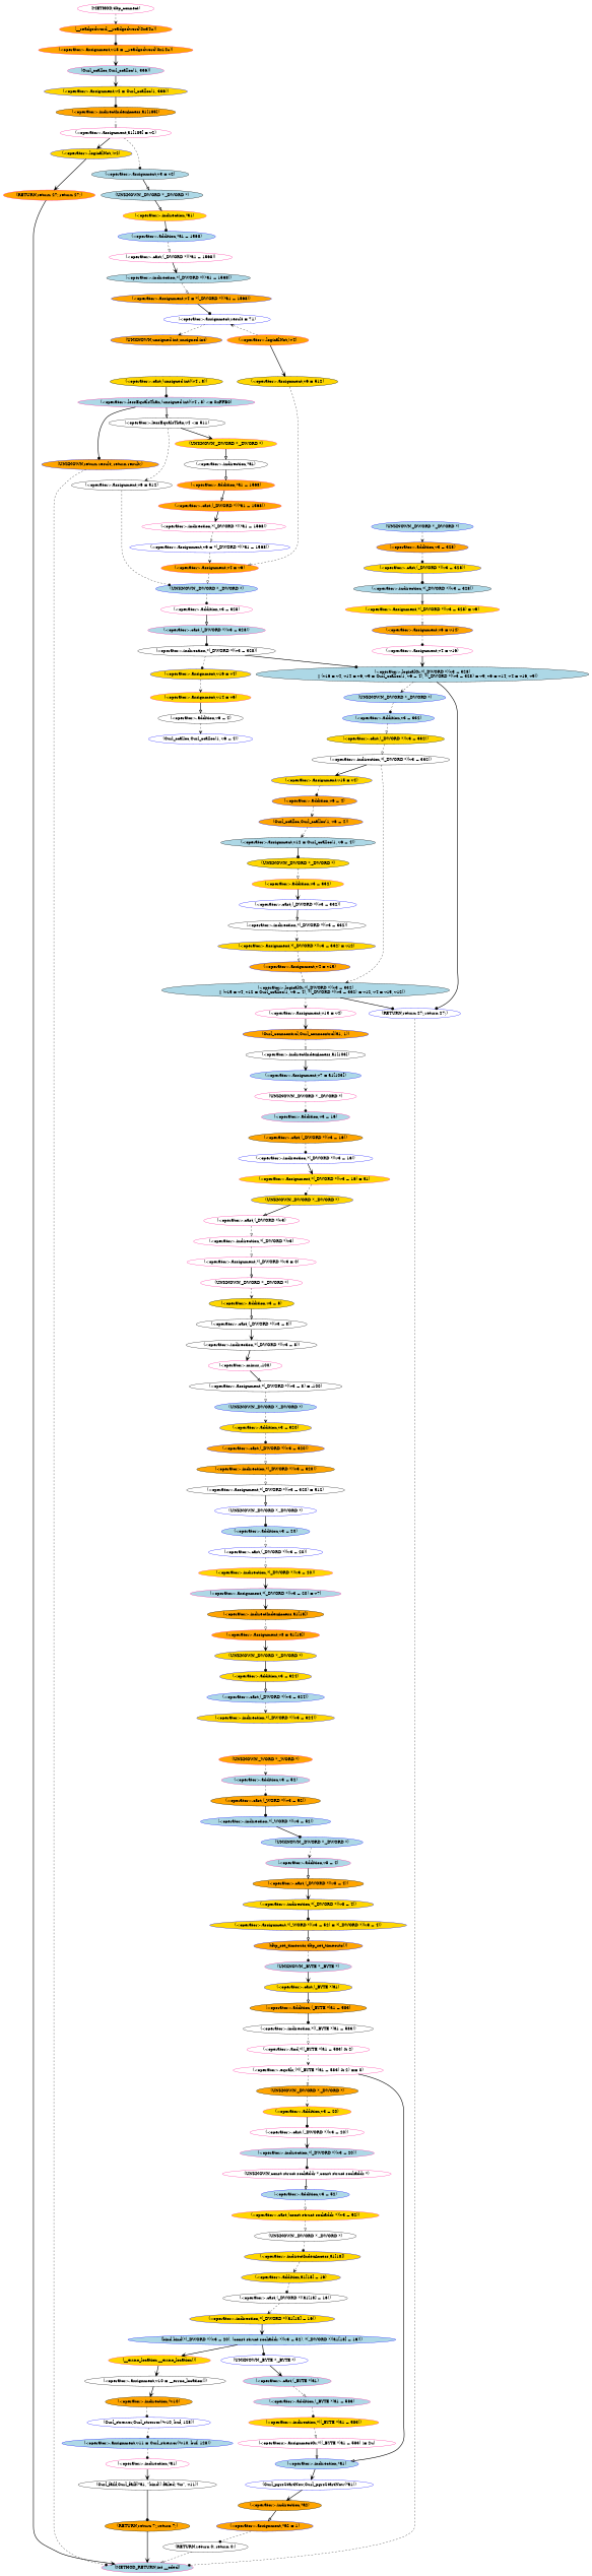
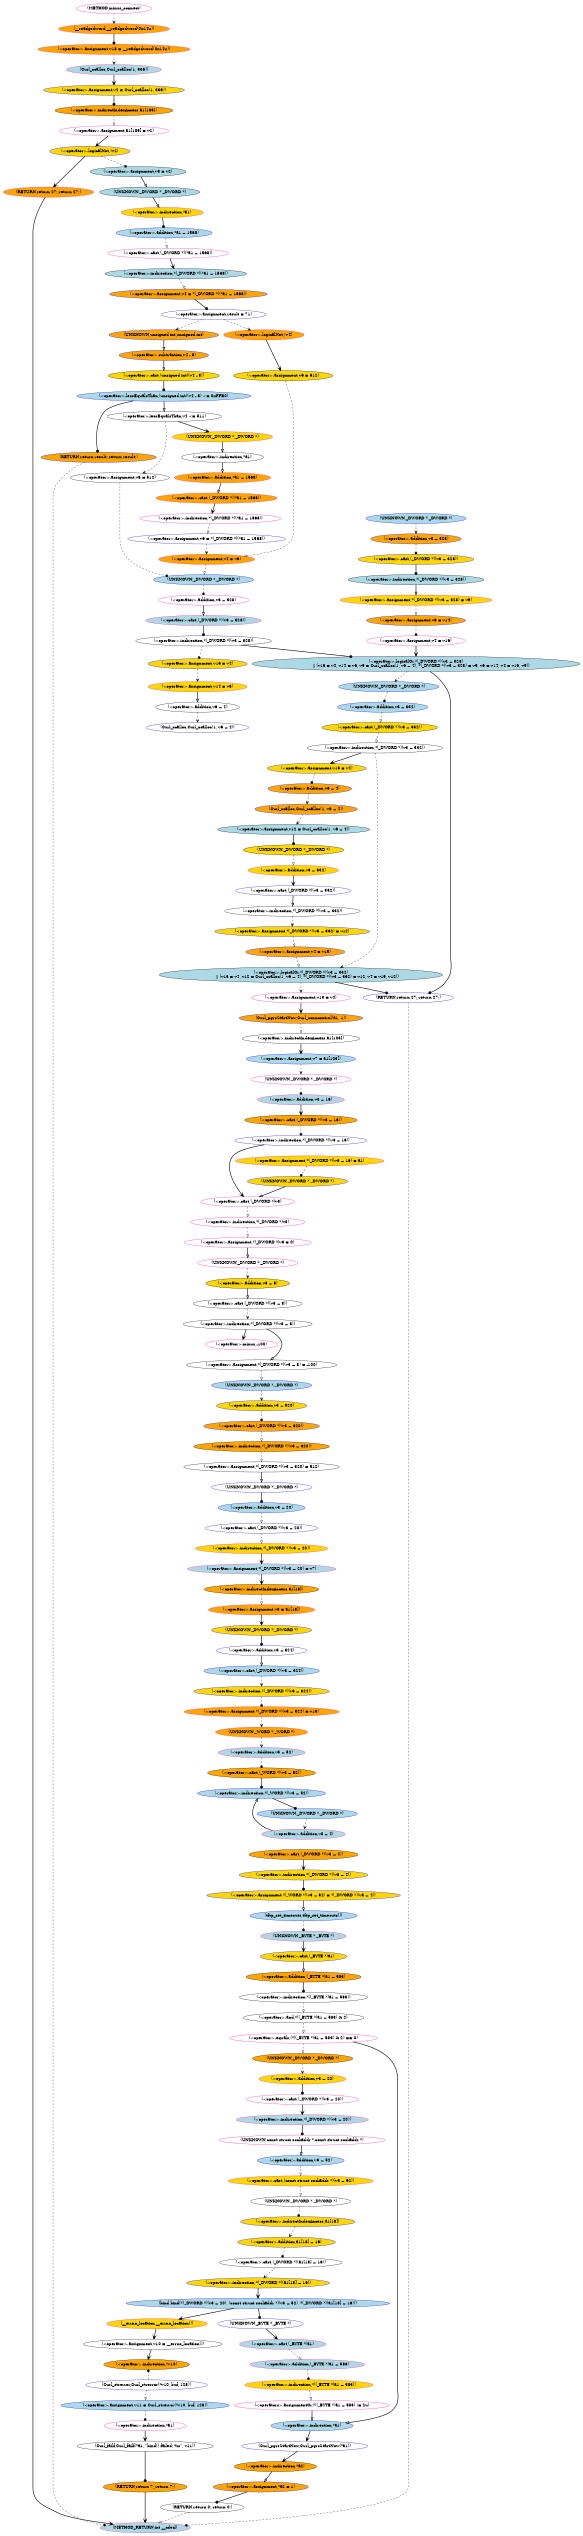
  digraph {
    node [color=blue fillcolor=white style=filled]
    edge [arrowhead=vee style=bold]
    n1 [color=deeppink fillcolor=orange label="(<operator>.assignment,v18 = __readgsdword(0x14u))"]
    n2 [color=deeppink fillcolor=lightblue label="(Curl_ccalloc,Curl_ccalloc(1, 336))"]
    n3 [fillcolor=gold label="(<operator>.assignment,v2 = Curl_ccalloc(1, 336))"]
-   n4 [color=deeppink fillcolor=orange label="(__readgsdword,__readgsdword(0x34u))"]
+   n4 [color=deeppink fillcolor=orange label="(__readgsdword,__readgsdword(0x14u))"]
    n5 [color=black fillcolor=orange label="(<operator>.indirectIndexAccess,a1[185])"]
    n6 [color=deeppink label="(<operator>.assignment,a1[185] = v2)"]
    n7 [fillcolor=gold label="(<operator>.logicalNot,!v2)"]
    n8 [color=deeppink fillcolor=orange label="(RETURN,return 27;,return 27;)"]
    n9 [color=black fillcolor=lightblue label="(<operator>.assignment,v3 = v2)"]
    n10 [color=deeppink fillcolor=lightblue label="(METHOD_RETURN,int __cdecl)"]
    n11 [color=black fillcolor=lightblue label="(UNKNOWN,_DWORD *,_DWORD *)"]
    n12 [color=deeppink fillcolor=gold label="(<operator>.indirection,*a1)"]
    n13 [fillcolor=orange label="(<operator>.assignment,v4 = *(_DWORD *)(*a1 + 1568))"]
    n14 [label="(<operator>.assignment,result = 71)"]
    n15 [color=deeppink fillcolor=orange label="(<operator>.logicalNot,!v4)"]
    n16 [color=black fillcolor=gold label="(<operator>.assignment,v6 = 512)"]
    n17 [color=black fillcolor=lightblue label="(<operator>.indirection,*(_DWORD *)(*a1 + 1568))"]
    n18 [color=deeppink label="(<operator>.cast,(_DWORD *)(*a1 + 1568))"]
    n19 [fillcolor=lightblue label="(<operator>.addition,*a1 + 1568)"]
    n20 [color=deeppink fillcolor=orange label="(<operator>.assignment,v4 = v6)"]
    n21 [fillcolor=orange label="(UNKNOWN,unsigned int,unsigned int)"]
    n22 [fillcolor=lightblue label="(UNKNOWN,_DWORD *,_DWORD *)"]
-   n24 [color=deeppink fillcolor=lightblue label="(<operator>.lessEqualsThan,(unsigned int)(v4 - 8) <= 0xFFB0)"]
+   n23 [fillcolor=orange label="(<operator>.subtraction,v4 - 8)"]
+   n24 [fillcolor=lightblue label="(<operator>.lessEqualsThan,(unsigned int)(v4 - 8) <= 0xFFB0)"]
    n25 [color=black label="(<operator>.lessEqualsThan,v4 <= 511)"]
-   n26 [fillcolor=orange label="(UNKNOWN,return result;,return result;)"]
+   n26 [fillcolor=orange label="(RETURN,return result;,return result;)"]
    n27 [color=black label="(<operator>.assignment,v6 = 512)"]
    n28 [color=deeppink fillcolor=gold label="(UNKNOWN,_DWORD *,_DWORD *)"]
    n29 [color=black fillcolor=gold label="(<operator>.cast,(unsigned int)(v4 - 8))"]
    n30 [color=black label="(<operator>.indirection,*a1)"]
    n31 [color=deeppink label="(<operator>.addition,v3 + 328)"]
    n32 [color=black fillcolor=lightblue label="(<operator>.logicalOr,*(_DWORD *)(v3 + 328)\n        || (v16 = v4, v14 = v6, v9 = Curl_ccalloc(1, v6 + 4), *(_DWORD *)(v3 + 328) = v9, v6 = v14, v4 = v16, v9))"]
    n33 [fillcolor=lightblue label="(UNKNOWN,_DWORD *,_DWORD *)"]
    n34 [label="(RETURN,return 27;,return 27;)"]
    n35 [fillcolor=lightblue label="(<operator>.addition,v3 + 332)"]
    n36 [color=black label="(<operator>.indirection,*(_DWORD *)(v3 + 328))"]
    n37 [fillcolor=gold label="(<operator>.assignment,v16 = v4)"]
    n38 [color=deeppink fillcolor=gold label="(<operator>.assignment,v14 = v6)"]
    n39 [color=deeppink fillcolor=lightblue label="(<operator>.cast,(_DWORD *)(v3 + 328))"]
    n40 [color=black label="(<operator>.addition,v6 + 4)"]
    n41 [label="(Curl_ccalloc,Curl_ccalloc(1, v6 + 4))"]
    n42 [fillcolor=lightblue label="(UNKNOWN,_DWORD *,_DWORD *)"]
    n43 [fillcolor=orange label="(<operator>.addition,v3 + 328)"]
    n44 [color=deeppink fillcolor=gold label="(<operator>.assignment,*(_DWORD *)(v3 + 328) = v9)"]
    n45 [fillcolor=orange label="(<operator>.assignment,v6 = v14)"]
    n46 [color=deeppink label="(<operator>.assignment,v4 = v16)"]
    n47 [color=black fillcolor=lightblue label="(<operator>.indirection,*(_DWORD *)(v3 + 328))"]
    n48 [fillcolor=gold label="(<operator>.cast,(_DWORD *)(v3 + 328))"]
    n49 [color=black fillcolor=lightblue label="(<operator>.logicalOr,*(_DWORD *)(v3 + 332)\n          || (v15 = v4, v12 = Curl_ccalloc(1, v6 + 4), *(_DWORD *)(v3 + 332) = v12, v4 = v15, v12))"]
    n50 [color=deeppink label="(<operator>.assignment,v13 = v4)"]
-   n51 [fillcolor=orange label="(Curl_conncontrol,Curl_conncontrol(a1, 1))"]
+   n51 [fillcolor=orange label="(Curl_pgrsStartNow,Curl_conncontrol(a1, 1))"]
    n52 [color=black label="(<operator>.indirection,*(_DWORD *)(v3 + 332))"]
    n53 [fillcolor=gold label="(<operator>.assignment,v15 = v4)"]
    n54 [fillcolor=orange label="(<operator>.addition,v6 + 4)"]
    n55 [color=black fillcolor=gold label="(<operator>.cast,(_DWORD *)(v3 + 332))"]
    n56 [fillcolor=orange label="(Curl_ccalloc,Curl_ccalloc(1, v6 + 4))"]
    n57 [color=black fillcolor=lightblue label="(<operator>.assignment,v12 = Curl_ccalloc(1, v6 + 4))"]
    n58 [color=black fillcolor=gold label="(UNKNOWN,_DWORD *,_DWORD *)"]
    n59 [color=deeppink fillcolor=gold label="(<operator>.addition,v3 + 332)"]
    n60 [fillcolor=gold label="(<operator>.assignment,*(_DWORD *)(v3 + 332) = v12)"]
    n61 [fillcolor=orange label="(<operator>.assignment,v4 = v15)"]
    n62 [color=black label="(<operator>.indirection,*(_DWORD *)(v3 + 332))"]
    n63 [label="(<operator>.cast,(_DWORD *)(v3 + 332))"]
    n64 [color=black label="(<operator>.indirectIndexAccess,a1[103])"]
    n65 [fillcolor=lightblue label="(<operator>.assignment,v7 = a1[103])"]
    n66 [color=deeppink label="(UNKNOWN,_DWORD *,_DWORD *)"]
    n67 [color=deeppink fillcolor=lightblue label="(<operator>.addition,v3 + 16)"]
    n68 [color=deeppink fillcolor=gold label="(<operator>.assignment,*(_DWORD *)(v3 + 16) = a1)"]
    n69 [fillcolor=gold label="(UNKNOWN,_DWORD *,_DWORD *)"]
    n70 [color=deeppink label="(<operator>.cast,(_DWORD *)v3)"]
    n71 [label="(<operator>.indirection,*(_DWORD *)(v3 + 16))"]
    n72 [color=black fillcolor=orange label="(<operator>.cast,(_DWORD *)(v3 + 16))"]
    n73 [color=deeppink label="(<operator>.assignment,*(_DWORD *)v3 = 0)"]
    n74 [color=deeppink label="(UNKNOWN,_DWORD *,_DWORD *)"]
    n75 [color=black fillcolor=gold label="(<operator>.addition,v3 + 8)"]
    n76 [color=deeppink label="(<operator>.indirection,*(_DWORD *)v3)"]
    n77 [color=black label="(<operator>.assignment,*(_DWORD *)(v3 + 8) = -100)"]
    n78 [fillcolor=lightblue label="(UNKNOWN,_DWORD *,_DWORD *)"]
    n79 [fillcolor=gold label="(<operator>.addition,v3 + 320)"]
    n80 [color=black label="(<operator>.indirection,*(_DWORD *)(v3 + 8))"]
    n81 [color=deeppink label="(<operator>.minus,-100)"]
    n82 [color=black label="(<operator>.cast,(_DWORD *)(v3 + 8))"]
    n83 [color=black label="(<operator>.assignment,*(_DWORD *)(v3 + 320) = 512)"]
    n84 [label="(UNKNOWN,_DWORD *,_DWORD *)"]
    n85 [fillcolor=lightblue label="(<operator>.addition,v3 + 20)"]
    n86 [color=black fillcolor=orange label="(<operator>.indirection,*(_DWORD *)(v3 + 320))"]
    n87 [fillcolor=orange label="(<operator>.cast,(_DWORD *)(v3 + 320))"]
    n88 [color=deeppink fillcolor=lightblue label="(<operator>.assignment,*(_DWORD *)(v3 + 20) = v7)"]
    n89 [color=black fillcolor=orange label="(<operator>.indirectIndexAccess,a1[18])"]
    n90 [color=deeppink fillcolor=orange label="(<operator>.assignment,v8 = a1[18])"]
    n91 [color=deeppink fillcolor=gold label="(<operator>.indirection,*(_DWORD *)(v3 + 20))"]
    n92 [label="(<operator>.cast,(_DWORD *)(v3 + 20))"]
    n93 [fillcolor=gold label="(UNKNOWN,_DWORD *,_DWORD *)"]
-   n94 [fillcolor=gold label="(<operator>.addition,v3 + 324)"]
+   n94 [label="(<operator>.addition,v3 + 324)"]
+   n95 [color=deeppink fillcolor=orange label="(<operator>.assignment,*(_DWORD *)(v3 + 324) = v13)"]
    n96 [color=deeppink fillcolor=orange label="(UNKNOWN,_WORD *,_WORD *)"]
    n97 [color=deeppink fillcolor=lightblue label="(<operator>.addition,v3 + 52)"]
    n98 [fillcolor=gold label="(<operator>.indirection,*(_DWORD *)(v3 + 324))"]
    n99 [fillcolor=lightblue label="(<operator>.cast,(_DWORD *)(v3 + 324))"]
    n100 [fillcolor=gold label="(<operator>.assignment,*(_WORD *)(v3 + 52) = *(_DWORD *)(v8 + 4))"]
-   n101 [fillcolor=orange label="(tftp_set_timeouts,tftp_set_timeouts())"]
+   n101 [fillcolor=lightblue label="(tftp_set_timeouts,tftp_set_timeouts())"]
    n102 [color=deeppink fillcolor=lightblue label="(UNKNOWN,_BYTE *,_BYTE *)"]
    n103 [fillcolor=lightblue label="(<operator>.indirection,*(_WORD *)(v3 + 52))"]
    n104 [fillcolor=lightblue label="(UNKNOWN,_DWORD *,_DWORD *)"]
    n105 [color=deeppink fillcolor=lightblue label="(<operator>.addition,v8 + 4)"]
    n106 [color=black fillcolor=orange label="(<operator>.cast,(_WORD *)(v3 + 52))"]
    n107 [fillcolor=gold label="(<operator>.indirection,*(_DWORD *)(v8 + 4))"]
    n108 [color=black fillcolor=orange label="(<operator>.cast,(_DWORD *)(v8 + 4))"]
    n109 [fillcolor=gold label="(<operator>.cast,(_BYTE *)a1)"]
    n110 [color=deeppink label="(<operator>.equals,(*((_BYTE *)a1 + 583) & 2) == 0)"]
    n111 [color=black fillcolor=orange label="(UNKNOWN,_DWORD *,_DWORD *)"]
    n112 [fillcolor=lightblue label="(<operator>.indirection,*a1)"]
    n113 [color=deeppink fillcolor=gold label="(<operator>.addition,v3 + 20)"]
    n114 [label="(Curl_pgrsStartNow,Curl_pgrsStartNow(*a1))"]
-   n115 [color=deeppink label="(<operator>.and,*((_BYTE *)a1 + 583) & 2)"]
+   n115 [color=black label="(<operator>.and,*((_BYTE *)a1 + 583) & 2)"]
    n116 [color=black label="(<operator>.indirection,*((_BYTE *)a1 + 583))"]
    n117 [color=black fillcolor=orange label="(<operator>.addition,(_BYTE *)a1 + 583)"]
    n118 [fillcolor=lightblue label="(bind,bind(*(_DWORD *)(v3 + 20), (const struct sockaddr *)(v3 + 52), *(_DWORD *)(a1[18] + 16)))"]
    n119 [color=deeppink fillcolor=gold label="(__errno_location,__errno_location())"]
    n120 [label="(UNKNOWN,_BYTE *,_BYTE *)"]
    n121 [color=black label="(<operator>.assignment,v10 = __errno_location())"]
    n122 [color=deeppink fillcolor=lightblue label="(<operator>.cast,(_BYTE *)a1)"]
    n123 [color=deeppink fillcolor=lightblue label="(<operator>.indirection,*(_DWORD *)(v3 + 20))"]
    n124 [color=deeppink label="(UNKNOWN,const struct sockaddr *,const struct sockaddr *)"]
    n125 [fillcolor=lightblue label="(<operator>.addition,v3 + 52)"]
    n126 [color=deeppink label="(<operator>.cast,(_DWORD *)(v3 + 20))"]
    n127 [color=deeppink fillcolor=gold label="(<operator>.cast,(const struct sockaddr *)(v3 + 52))"]
    n128 [color=black label="(UNKNOWN,_DWORD *,_DWORD *)"]
    n129 [fillcolor=gold label="(<operator>.indirectIndexAccess,a1[18])"]
    n130 [fillcolor=gold label="(<operator>.indirection,*(_DWORD *)(a1[18] + 16))"]
    n131 [color=black label="(<operator>.cast,(_DWORD *)(a1[18] + 16))"]
    n132 [fillcolor=gold label="(<operator>.addition,a1[18] + 16)"]
    n133 [color=black fillcolor=orange label="(<operator>.indirection,*v10)"]
    n134 [label="(Curl_strerror,Curl_strerror(*v10, buf, 128))"]
    n135 [fillcolor=lightblue label="(<operator>.assignment,v11 = Curl_strerror(*v10, buf, 128))"]
    n136 [color=deeppink label="(<operator>.indirection,*a1)"]
    n137 [color=black label="(Curl_failf,Curl_failf(*a1, \"bind() failed; %s\", v11))"]
    n138 [color=black fillcolor=orange label="(RETURN,return 7;,return 7;)"]
    n139 [color=deeppink label="(<operators>.assignmentOr,*((_BYTE *)a1 + 583) |= 2u)"]
    n140 [color=deeppink fillcolor=gold label="(<operator>.indirection,*((_BYTE *)a1 + 583))"]
    n141 [color=deeppink fillcolor=lightblue label="(<operator>.addition,(_BYTE *)a1 + 583)"]
    n142 [color=black fillcolor=orange label="(<operator>.indirection,*a2)"]
    n143 [fillcolor=orange label="(<operator>.assignment,*a2 = 1)"]
    n144 [color=black label="(RETURN,return 0;,return 0;)"]
    n145 [label="(<operator>.assignment,v6 = *(_DWORD *)(*a1 + 1568))"]
    n146 [color=deeppink label="(<operator>.indirection,*(_DWORD *)(*a1 + 1568))"]
    n147 [color=deeppink fillcolor=orange label="(<operator>.cast,(_DWORD *)(*a1 + 1568))"]
    n148 [color=deeppink fillcolor=orange label="(<operator>.addition,*a1 + 1568)"]
-   n149 [color=deeppink label="(METHOD,tftp_connect)"]
-   n1 -> n2
+   n149 [color=deeppink label="(METHOD,minus_connect)"]
+   n1 -> n2 [style=dashed]
    n2 -> n3
    n3 -> n5 [arrowhead=dot]
    n4 -> n1 [arrowhead=dot]
    n5 -> n6 [arrowhead=onormal style=dashed]
    n6 -> n7
    n7 -> n8
-   n6 -> n9 [arrowhead=dot style=dashed]
+   n7 -> n9 [arrowhead=dot style=dashed]
    n8 -> n10
    n9 -> n11 [arrowhead=onormal]
    n11 -> n12 [arrowhead=onormal]
    n12 -> n19 [arrowhead=dot]
    n13 -> n14 [arrowhead=dot]
    n14 -> n21 [style=dashed]
-   n15 -> n14 [style=dashed]
+   n14 -> n15 [style=dashed]
    n15 -> n16
    n16 -> n20 [arrowhead=onormal style=dashed]
    n17 -> n13 [arrowhead=onormal style=dashed]
    n18 -> n17
    n19 -> n18 [arrowhead=onormal style=dashed]
    n20 -> n22 [arrowhead=onormal style=dashed]
+   n21 -> n23 [arrowhead=onormal]
    n22 -> n31 [arrowhead=dot style=dashed]
+   n23 -> n29 [arrowhead=onormal]
    n24 -> n25 [arrowhead=onormal]
    n24 -> n26 [arrowhead=dot]
    n25 -> n27 [style=dashed]
    n25 -> n28
    n26 -> n10 [arrowhead=dot style=dashed]
    n27 -> n22 [arrowhead=dot style=dashed]
    n28 -> n30 [arrowhead=onormal]
    n29 -> n24 [arrowhead=dot]
    n30 -> n148 [arrowhead=onormal]
    n31 -> n39 [arrowhead=onormal]
    n32 -> n33 [style=dashed]
    n32 -> n34 [arrowhead=dot]
    n33 -> n35 [arrowhead=dot style=dashed]
    n34 -> n10 [arrowhead=dot style=dashed]
    n35 -> n55 [arrowhead=onormal style=dashed]
    n36 -> n32 [arrowhead=dot]
    n36 -> n37 [arrowhead=dot style=dashed]
    n37 -> n38 [style=dashed]
    n38 -> n40 [arrowhead=onormal]
    n39 -> n36 [arrowhead=dot]
    n40 -> n41 [style=dashed]
    n42 -> n43 [style=dashed]
    n43 -> n48 [arrowhead=dot style=dashed]
    n44 -> n45 [arrowhead=onormal style=dashed]
    n45 -> n46 [arrowhead=dot style=dashed]
    n46 -> n32
    n47 -> n44 [arrowhead=onormal]
    n48 -> n47 [arrowhead=dot]
    n49 -> n34 [arrowhead=dot]
    n49 -> n50 [style=dashed]
    n50 -> n51
    n51 -> n64 [arrowhead=onormal style=dashed]
    n52 -> n49 [style=dashed]
    n52 -> n53
    n53 -> n54 [arrowhead=dot style=dashed]
    n54 -> n56 [style=dashed]
    n55 -> n52 [arrowhead=onormal style=dashed]
    n56 -> n57 [style=dashed]
    n57 -> n58 [arrowhead=dot]
    n58 -> n59 [arrowhead=onormal style=dashed]
    n59 -> n63
    n60 -> n61 [arrowhead=onormal style=dashed]
    n61 -> n49 [arrowhead=onormal style=dashed]
    n62 -> n60 [style=dashed]
    n63 -> n62 [arrowhead=onormal]
    n64 -> n65
    n65 -> n66 [style=dashed]
    n66 -> n67 [arrowhead=dot style=dashed]
+   n67 -> n72
    n68 -> n69 [arrowhead=dot style=dashed]
    n69 -> n70 [arrowhead=onormal]
    n70 -> n76 [arrowhead=onormal style=dashed]
-   n71 -> n68
+   n71 -> n70
    n72 -> n71 [arrowhead=dot style=dashed]
    n73 -> n74 [arrowhead=onormal]
    n74 -> n75 [style=dashed]
    n75 -> n82 [arrowhead=onormal]
    n76 -> n73 [arrowhead=onormal style=dashed]
    n77 -> n78 [arrowhead=onormal style=dashed]
    n78 -> n79 [style=dashed]
    n79 -> n87 [arrowhead=dot style=dashed]
    n80 -> n81
-   n81 -> n77 [arrowhead=onormal]
-   n82 -> n80
+   n80 -> n77 [arrowhead=onormal]
+   n82 -> n80 [style=dashed]
    n83 -> n84 [arrowhead=onormal]
    n84 -> n85 [arrowhead=dot]
    n85 -> n92 [arrowhead=onormal style=dashed]
    n86 -> n83 [arrowhead=onormal style=dashed]
    n87 -> n86 [arrowhead=onormal style=dashed]
    n88 -> n89
    n89 -> n90 [arrowhead=onormal style=dashed]
    n90 -> n93
    n91 -> n88
    n92 -> n91 [arrowhead=onormal style=dashed]
    n93 -> n94 [arrowhead=dot]
    n94 -> n99 [arrowhead=onormal]
+   n95 -> n96 [style=dashed]
    n96 -> n97 [style=dashed]
    n97 -> n106 [arrowhead=dot style=dashed]
+   n98 -> n95 [arrowhead=dot style=dashed]
    n99 -> n98 [style=dashed]
    n100 -> n101 [arrowhead=onormal]
    n101 -> n102 [arrowhead=dot style=dashed]
    n102 -> n109
    n103 -> n104 [arrowhead=dot]
    n104 -> n105 [style=dashed]
-   n105 -> n108 [arrowhead=onormal]
+   n105 -> n103 [arrowhead=onormal]
    n106 -> n103 [arrowhead=dot]
    n107 -> n100 [arrowhead=dot]
    n108 -> n107
    n109 -> n117 [arrowhead=onormal]
    n110 -> n111 [arrowhead=onormal style=dashed]
    n110 -> n112 [arrowhead=onormal]
    n111 -> n113 [style=dashed]
    n112 -> n114
    n113 -> n126 [arrowhead=dot]
    n114 -> n142
-   n115 -> n110 [style=dashed]
+   n115 -> n110 [arrowhead=onormal style=dashed]
    n116 -> n115 [arrowhead=onormal style=dashed]
    n117 -> n116 [arrowhead=dot]
    n118 -> n119
    n118 -> n120 [arrowhead=dot]
    n119 -> n121
    n120 -> n122
    n121 -> n133
    n122 -> n141 [arrowhead=onormal style=dashed]
    n123 -> n124 [arrowhead=dot]
    n124 -> n125 [arrowhead=onormal]
    n125 -> n127 [arrowhead=onormal style=dashed]
    n126 -> n123
    n127 -> n128 [arrowhead=onormal style=dashed]
    n128 -> n129 [arrowhead=dot style=dashed]
    n129 -> n132 [style=dashed]
    n130 -> n118
    n131 -> n130 [style=dashed]
    n132 -> n131 [arrowhead=dot style=dashed]
-   n133 -> n134 [arrowhead=dot style=dashed]
-   n134 -> n135 [arrowhead=dot style=dashed]
+   n134 -> n133 [arrowhead=dot style=dashed]
+   n134 -> n135 [arrowhead=onormal style=dashed]
    n135 -> n136 [arrowhead=dot style=dashed]
    n136 -> n137
    n137 -> n138 [arrowhead=dot]
    n138 -> n10
    n139 -> n112 [arrowhead=onormal]
    n140 -> n139 [arrowhead=onormal style=dashed]
    n141 -> n140 [arrowhead=dot style=dashed]
    n142 -> n143 [arrowhead=onormal]
-   n143 -> n144 [arrowhead=dot style=dashed]
+   n143 -> n144 [arrowhead=dot]
    n144 -> n10 [arrowhead=onormal style=dashed]
    n145 -> n20 [style=dashed]
    n146 -> n145 [arrowhead=onormal style=dashed]
    n147 -> n146
    n148 -> n147 [arrowhead=onormal]
    n149 -> n4 [style=dashed]
  }
